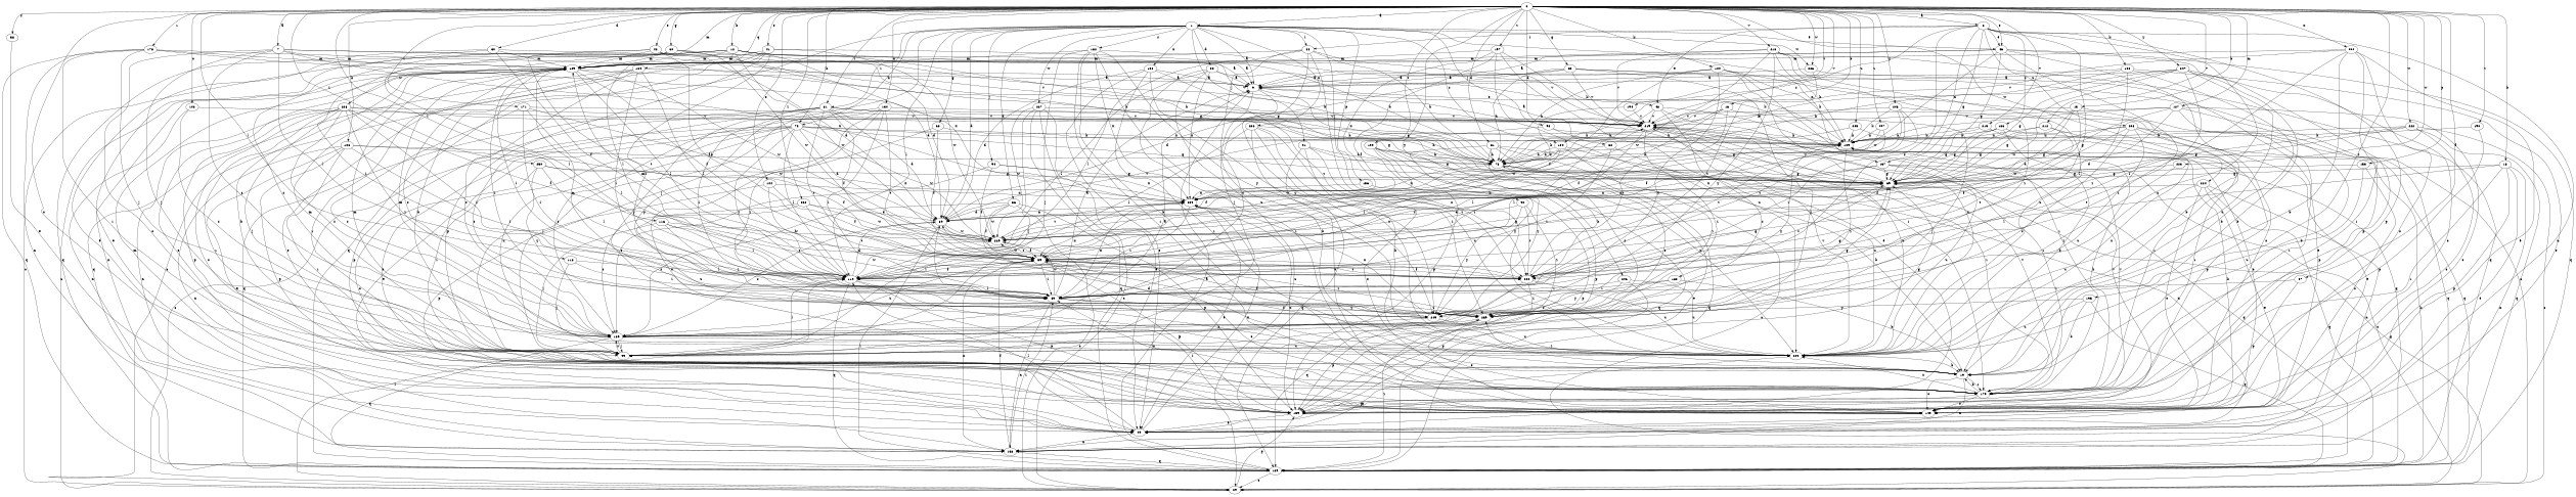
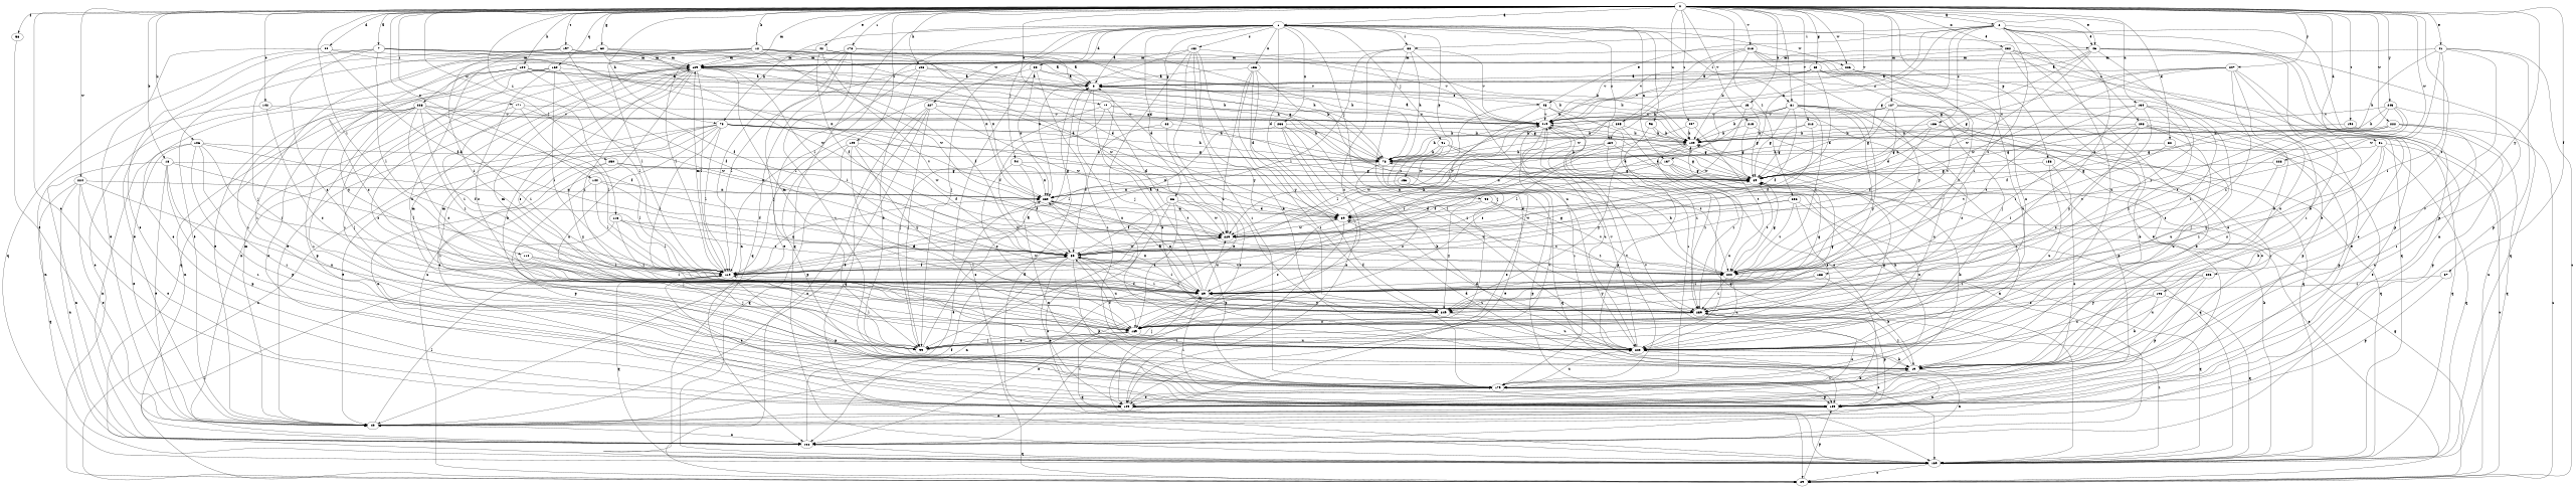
  strict digraph {
    0
    1
    2
    7
    12
    15
    16
    18
    30
    31
    32
    41
    42
    46
    57
    58
    60
    65
    73
    81
    104
    106
    108
    116
    118
    127
    129
    134
    142
    144
    149
    153
    164
    171
    178
    190
-   194
    195
    197
    199
    205
    212
    215
    218
    219
    222
    223
    224
    226
    232
    243
    246
    247
    250
    252
    257
    9
    35
    36
    39
    68
    88
    90
    91
    93
    94
    99
    119
    136
    137
    156
    169
    182
    184
    227
    236
    48
    69
    138
    159
    186
    188
    200
    208
    209
    189
    239
    29
    228
    229
    179
    59
    78
    49
    19
    249
    89
    259
    109
    0 -> 1 [label=a]
    0 -> 2 [label=a]
    0 -> 7 [label=a]
    0 -> 12 [label=b]
    0 -> 15 [label=b]
    0 -> 16 [label=b]
    0 -> 18 [label=b]
    0 -> 30 [label=d]
    0 -> 31 [label=d]
    0 -> 32 [label=d]
    0 -> 41 [label=e]
    0 -> 42 [label=e]
    0 -> 46 [label=e]
    0 -> 57 [label=f]
    0 -> 58 [label=f]
    0 -> 60 [label=g]
    0 -> 65 [label=g]
    0 -> 73 [label=h]
    0 -> 81 [label=i]
    0 -> 104 [label=k]
    0 -> 106 [label=k]
    0 -> 108 [label=k]
    0 -> 116 [label=l]
    0 -> 118 [label=l]
    0 -> 127 [label=m]
    0 -> 129 [label=m]
    0 -> 134 [label=n]
    0 -> 142 [label=o]
    0 -> 144 [label=o]
    0 -> 149 [label=o]
    0 -> 153 [label=p]
    0 -> 164 [label=q]
    0 -> 171 [label=r]
    0 -> 178 [label=r]
    0 -> 190 [label=t]
-   0 -> 194 [label=t]
    0 -> 195 [label=t]
    0 -> 197 [label=t]
    0 -> 199 [label=t]
    0 -> 205 [label=u]
    0 -> 212 [label=v]
    0 -> 215 [label=v]
    0 -> 218 [label=v]
    0 -> 219 [label=v]
    0 -> 222 [label=w]
    0 -> 223 [label=w]
    0 -> 224 [label=w]
    0 -> 226 [label=w]
    0 -> 232 [label=x]
    0 -> 243 [label=y]
    0 -> 246 [label=y]
    0 -> 247 [label=y]
    0 -> 250 [label=z]
    0 -> 252 [label=z]
    0 -> 257 [label=z]
    1 -> 46 [label=e]
    1 -> 73 [label=h]
    1 -> 81 [label=i]
    1 -> 226 [label=w]
    1 -> 9 [label=a]
    1 -> 35 [label=d]
    1 -> 36 [label=d]
    1 -> 39 [label=d]
    1 -> 68 [label=g]
    1 -> 88 [label=i]
    1 -> 90 [label=j]
    1 -> 91 [label=j]
    1 -> 93 [label=j]
    1 -> 94 [label=j]
    1 -> 99 [label=j]
    1 -> 119 [label=l]
    1 -> 136 [label=n]
    1 -> 137 [label=n]
    1 -> 156 [label=p]
    1 -> 169 [label=q]
    1 -> 182 [label=s]
    1 -> 184 [label=s]
    1 -> 227 [label=w]
    1 -> 236 [label=x]
    2 -> 46 [label=e]
    2 -> 88 [label=i]
    2 -> 137 [label=n]
    2 -> 184 [label=s]
    2 -> 48 [label=e]
    2 -> 69 [label=g]
    2 -> 138 [label=n]
    2 -> 159 [label=p]
    2 -> 186 [label=s]
    2 -> 188 [label=s]
    2 -> 200 [label=t]
    2 -> 208 [label=u]
    2 -> 209 [label=u]
    7 -> 129 [label=m]
    7 -> 149 [label=o]
    7 -> 219 [label=v]
    7 -> 9 [label=a]
    7 -> 99 [label=j]
    7 -> 119 [label=l]
    7 -> 189 [label=s]
    7 -> 239 [label=x]
    12 -> 129 [label=m]
    12 -> 219 [label=v]
    12 -> 9 [label=a]
    12 -> 39 [label=d]
    12 -> 119 [label=l]
    12 -> 69 [label=g]
    12 -> 189 [label=s]
    12 -> 29 [label=c]
    12 -> 228 [label=w]
    12 -> 229 [label=w]
    15 -> 219 [label=v]
    15 -> 39 [label=d]
    15 -> 69 [label=g]
    15 -> 229 [label=w]
    15 -> 179 [label=r]
    16 -> 219 [label=v]
    16 -> 99 [label=j]
    16 -> 200 [label=t]
    16 -> 59 [label=f]
    16 -> 78 [label=h]
    18 -> 119 [label=l]
    18 -> 69 [label=g]
    18 -> 138 [label=n]
    18 -> 159 [label=p]
    18 -> 179 [label=r]
    18 -> 49 [label=e]
    30 -> 129 [label=m]
    30 -> 169 [label=q]
    30 -> 69 [label=g]
    30 -> 59 [label=f]
    30 -> 49 [label=e]
    31 -> 169 [label=q]
    31 -> 189 [label=s]
    31 -> 29 [label=c]
    31 -> 78 [label=h]
    31 -> 19 [label=b]
    31 -> 249 [label=y]
    32 -> 209 [label=u]
    32 -> 78 [label=h]
    32 -> 89 [label=i]
    41 -> 129 [label=m]
    41 -> 159 [label=p]
    41 -> 29 [label=c]
    41 -> 229 [label=w]
    41 -> 78 [label=h]
-   41 -> 19 [label=b]
+   41 -> 19 [label=v]
    41 -> 89 [label=i]
    42 -> 129 [label=m]
    42 -> 39 [label=d]
    42 -> 119 [label=l]
    42 -> 200 [label=t]
    42 -> 59 [label=f]
    42 -> 78 [label=h]
    46 -> 129 [label=m]
    46 -> 9 [label=a]
    46 -> 169 [label=q]
    46 -> 69 [label=g]
    46 -> 159 [label=p]
    46 -> 229 [label=w]
    46 -> 19 [label=b]
    46 -> 259 [label=z]
    57 -> 159 [label=p]
    57 -> 89 [label=i]
    58 -> 49 [label=e]
    60 -> 129 [label=m]
    60 -> 39 [label=d]
    60 -> 229 [label=w]
    60 -> 78 [label=h]
    60 -> 49 [label=e]
    60 -> 89 [label=i]
    65 -> 219 [label=v]
    65 -> 9 [label=a]
    65 -> 39 [label=d]
    65 -> 99 [label=j]
    65 -> 209 [label=u]
    65 -> 29 [label=c]
    65 -> 78 [label=h]
    73 -> 149 [label=o]
    73 -> 39 [label=d]
    73 -> 119 [label=l]
    73 -> 69 [label=g]
    73 -> 209 [label=u]
    73 -> 29 [label=c]
    73 -> 229 [label=w]
    73 -> 179 [label=r]
    73 -> 78 [label=h]
    73 -> 49 [label=e]
    73 -> 89 [label=i]
    73 -> 109 [label=k]
    81 -> 219 [label=v]
    81 -> 39 [label=d]
    81 -> 169 [label=q]
    81 -> 69 [label=g]
    81 -> 159 [label=p]
    81 -> 200 [label=t]
    81 -> 189 [label=s]
    81 -> 59 [label=f]
    81 -> 249 [label=y]
    81 -> 89 [label=i]
    81 -> 109 [label=k]
    104 -> 149 [label=o]
    104 -> 9 [label=a]
    104 -> 179 [label=r]
    104 -> 59 [label=f]
    104 -> 78 [label=h]
    104 -> 249 [label=y]
    104 -> 109 [label=k]
    106 -> 138 [label=n]
    106 -> 159 [label=p]
    106 -> 179 [label=r]
    106 -> 59 [label=f]
    106 -> 78 [label=h]
    106 -> 49 [label=e]
    106 -> 89 [label=i]
    108 -> 9 [label=a]
    108 -> 119 [label=l]
    108 -> 78 [label=h]
    108 -> 49 [label=e]
    108 -> 19 [label=b]
    116 -> 99 [label=j]
    116 -> 119 [label=l]
    116 -> 200 [label=t]
    116 -> 229 [label=w]
    116 -> 259 [label=z]
    118 -> 99 [label=j]
    118 -> 119 [label=l]
    118 -> 89 [label=i]
    127 -> 149 [label=o]
    127 -> 219 [label=v]
    127 -> 39 [label=d]
    127 -> 69 [label=g]
    127 -> 159 [label=p]
    127 -> 78 [label=h]
    127 -> 19 [label=b]
    129 -> 9 [label=a]
    129 -> 119 [label=l]
    129 -> 138 [label=n]
    129 -> 189 [label=s]
    129 -> 29 [label=c]
    129 -> 229 [label=w]
    129 -> 59 [label=f]
    129 -> 49 [label=e]
    129 -> 19 [label=b]
    129 -> 89 [label=i]
    129 -> 259 [label=z]
    134 -> 219 [label=v]
    134 -> 99 [label=j]
    134 -> 200 [label=t]
    134 -> 189 [label=s]
    134 -> 249 [label=y]
    134 -> 89 [label=i]
    134 -> 259 [label=z]
    142 -> 219 [label=v]
    142 -> 138 [label=n]
    142 -> 189 [label=s]
    144 -> 119 [label=l]
    144 -> 159 [label=p]
    144 -> 239 [label=x]
    144 -> 59 [label=f]
    149 -> 219 [label=v]
    149 -> 109 [label=k]
    153 -> 149 [label=o]
    153 -> 69 [label=g]
    153 -> 209 [label=u]
    164 -> 9 [label=a]
    164 -> 119 [label=l]
    164 -> 169 [label=q]
    164 -> 189 [label=s]
    164 -> 179 [label=r]
    164 -> 49 [label=e]
    164 -> 89 [label=i]
    171 -> 219 [label=v]
    171 -> 119 [label=l]
    171 -> 189 [label=s]
    171 -> 229 [label=w]
    171 -> 89 [label=i]
    178 -> 129 [label=m]
    178 -> 99 [label=j]
    178 -> 169 [label=q]
    178 -> 138 [label=n]
    178 -> 239 [label=x]
    178 -> 179 [label=r]
    178 -> 78 [label=h]
    190 -> 159 [label=p]
    190 -> 109 [label=k]
-   194 -> 219 [label=v]
-   194 -> 239 [label=x]
    195 -> 169 [label=q]
    195 -> 209 [label=u]
    195 -> 19 [label=b]
    195 -> 249 [label=y]
    197 -> 129 [label=m]
    197 -> 209 [label=u]
    197 -> 239 [label=x]
    197 -> 179 [label=r]
    197 -> 59 [label=f]
    197 -> 49 [label=e]
    199 -> 169 [label=q]
    199 -> 159 [label=p]
    199 -> 209 [label=u]
    199 -> 59 [label=f]
    199 -> 78 [label=h]
    199 -> 249 [label=y]
    205 -> 149 [label=o]
    205 -> 78 [label=h]
    205 -> 109 [label=k]
    212 -> 169 [label=q]
    212 -> 69 [label=g]
    212 -> 59 [label=f]
    212 -> 109 [label=k]
    215 -> 69 [label=g]
    215 -> 209 [label=u]
    215 -> 109 [label=k]
    218 -> 129 [label=m]
    218 -> 219 [label=v]
    218 -> 169 [label=q]
    218 -> 209 [label=u]
    218 -> 229 [label=w]
    218 -> 249 [label=y]
    218 -> 259 [label=z]
    218 -> 109 [label=k]
    219 -> 9 [label=a]
    219 -> 119 [label=l]
    219 -> 209 [label=u]
    219 -> 179 [label=r]
    219 -> 89 [label=i]
    219 -> 259 [label=z]
    219 -> 109 [label=k]
    222 -> 149 [label=o]
    222 -> 169 [label=q]
    222 -> 69 [label=g]
    222 -> 200 [label=t]
    222 -> 29 [label=c]
    222 -> 109 [label=k]
    223 -> 69 [label=g]
    223 -> 259 [label=z]
    224 -> 149 [label=o]
    224 -> 169 [label=q]
    224 -> 138 [label=n]
    224 -> 209 [label=u]
    224 -> 239 [label=x]
    224 -> 49 [label=e]
    226 -> 9 [label=a]
    226 -> 200 [label=t]
    226 -> 49 [label=e]
    232 -> 129 [label=m]
    232 -> 149 [label=o]
    232 -> 219 [label=v]
    232 -> 179 [label=r]
    232 -> 49 [label=e]
    232 -> 19 [label=b]
    232 -> 89 [label=i]
    243 -> 219 [label=v]
    243 -> 200 [label=t]
    243 -> 179 [label=r]
    243 -> 59 [label=f]
    243 -> 89 [label=i]
    243 -> 109 [label=k]
    246 -> 159 [label=p]
    246 -> 209 [label=u]
    246 -> 189 [label=s]
    246 -> 89 [label=i]
    247 -> 149 [label=o]
    247 -> 9 [label=a]
    247 -> 69 [label=g]
    247 -> 209 [label=u]
    247 -> 229 [label=w]
    247 -> 78 [label=h]
    247 -> 19 [label=b]
    247 -> 259 [label=z]
    250 -> 149 [label=o]
    250 -> 119 [label=l]
    250 -> 69 [label=g]
    250 -> 239 [label=x]
    250 -> 249 [label=y]
    252 -> 39 [label=d]
    252 -> 200 [label=t]
    252 -> 209 [label=u]
    252 -> 189 [label=s]
    252 -> 229 [label=w]
    257 -> 119 [label=l]
    257 -> 200 [label=t]
    257 -> 109 [label=k]
    9 -> 48 [label=e]
    9 -> 69 [label=g]
    9 -> 209 [label=u]
    9 -> 19 [label=b]
    35 -> 9 [label=a]
    35 -> 119 [label=l]
    35 -> 239 [label=x]
    35 -> 29 [label=c]
    35 -> 179 [label=r]
    35 -> 109 [label=k]
    36 -> 39 [label=d]
    36 -> 159 [label=p]
    36 -> 189 [label=s]
    36 -> 29 [label=c]
    36 -> 229 [label=w]
    36 -> 59 [label=f]
    39 -> 219 [label=v]
    39 -> 169 [label=l]
    39 -> 200 [label=t]
    39 -> 189 [label=s]
    39 -> 229 [label=w]
    68 -> 149 [label=o]
    68 -> 59 [label=f]
    68 -> 109 [label=k]
    88 -> 129 [label=m]
    88 -> 219 [label=v]
    88 -> 99 [label=j]
    88 -> 119 [label=l]
    88 -> 209 [label=u]
    88 -> 189 [label=s]
    88 -> 78 [label=h]
    90 -> 39 [label=d]
    90 -> 200 [label=t]
    90 -> 249 [label=y]
    90 -> 259 [label=z]
    91 -> 149 [label=o]
    91 -> 169 [label=q]
    91 -> 69 [label=g]
    91 -> 200 [label=t]
    91 -> 78 [label=h]
    93 -> 69 [label=g]
    93 -> 159 [label=p]
    93 -> 109 [label=k]
    94 -> 69 [label=g]
    94 -> 189 [label=s]
    94 -> 239 [label=x]
    94 -> 59 [label=f]
    99 -> 129 [label=m]
    99 -> 9 [label=a]
    99 -> 119 [label=l]
    99 -> 69 [label=g]
    99 -> 189 [label=s]
    119 -> 129 [label=m]
    119 -> 149 [label=o]
    119 -> 39 [label=d]
    119 -> 169 [label=q]
    119 -> 159 [label=p]
    119 -> 239 [label=x]
    119 -> 229 [label=w]
    119 -> 59 [label=f]
    119 -> 89 [label=i]
    136 -> 9 [label=a]
    136 -> 39 [label=d]
    136 -> 200 [label=t]
    136 -> 179 [label=r]
    136 -> 49 [label=e]
    136 -> 249 [label=y]
    137 -> 169 [label=q]
    137 -> 69 [label=g]
    137 -> 209 [label=u]
    137 -> 239 [label=x]
    137 -> 29 [label=c]
    137 -> 59 [label=f]
    156 -> 159 [label=p]
    156 -> 239 [label=x]
    169 -> 9 [label=a]
    169 -> 29 [label=c]
    169 -> 259 [label=z]
    169 -> 109 [label=k]
    182 -> 129 [label=m]
    182 -> 99 [label=j]
    182 -> 209 [label=u]
    182 -> 239 [label=x]
    182 -> 179 [label=r]
    182 -> 19 [label=b]
    182 -> 249 [label=y]
    182 -> 109 [label=k]
    184 -> 119 [label=l]
    184 -> 138 [label=n]
    184 -> 229 [label=w]
    184 -> 78 [label=h]
    184 -> 259 [label=z]
    227 -> 219 [label=v]
    227 -> 99 [label=j]
    227 -> 169 [label=q]
    227 -> 29 [label=c]
    227 -> 229 [label=w]
    227 -> 49 [label=e]
    236 -> 149 [label=o]
    236 -> 119 [label=l]
    236 -> 209 [label=u]
    236 -> 19 [label=b]
    236 -> 259 [label=z]
    236 -> 109 [label=k]
    48 -> 219 [label=v]
    48 -> 169 [label=q]
    48 -> 189 [label=s]
    48 -> 229 [label=w]
    48 -> 179 [label=r]
    69 -> 219 [label=v]
    69 -> 200 [label=t]
    69 -> 239 [label=x]
    138 -> 169 [label=q]
    138 -> 59 [label=f]
    138 -> 89 [label=i]
    159 -> 219 [label=v]
    159 -> 239 [label=x]
    159 -> 49 [label=e]
    159 -> 89 [label=i]
    186 -> 69 [label=g]
    186 -> 179 [label=r]
    186 -> 59 [label=f]
    186 -> 19 [label=b]
    186 -> 109 [label=k]
    188 -> 19 [label=b]
    188 -> 249 [label=y]
    188 -> 89 [label=i]
    200 -> 169 [label=q]
    200 -> 69 [label=g]
    200 -> 209 [label=u]
    200 -> 59 [label=f]
    200 -> 78 [label=h]
    200 -> 259 [label=z]
    208 -> 169 [label=q]
    208 -> 69 [label=g]
    208 -> 159 [label=p]
    208 -> 200 [label=t]
    208 -> 209 [label=u]
    208 -> 189 [label=s]
    208 -> 49 [label=e]
    208 -> 109 [label=k]
    209 -> 129 [label=m]
    209 -> 219 [label=v]
    209 -> 39 [label=d]
    209 -> 138 [label=n]
    209 -> 59 [label=f]
    209 -> 19 [label=b]
    189 -> 129 [label=m]
    189 -> 99 [label=j]
    189 -> 169 [label=q]
    189 -> 209 [label=u]
    239 -> 39 [label=n]
    239 -> 229 [label=t]
    239 -> 49 [label=e]
    239 -> 89 [label=i]
    29 -> 119 [label=l]
    29 -> 69 [label=g]
    29 -> 159 [label=p]
    228 -> 149 [label=o]
    228 -> 219 [label=v]
    228 -> 99 [label=j]
    228 -> 138 [label=n]
    228 -> 159 [label=p]
    228 -> 189 [label=s]
    228 -> 179 [label=r]
    228 -> 59 [label=f]
    228 -> 78 [label=h]
    228 -> 89 [label=i]
    228 -> 259 [label=z]
    229 -> 59 [label=f]
    229 -> 109 [label=k]
    179 -> 149 [label=o]
    179 -> 219 [label=v]
    179 -> 159 [label=p]
    179 -> 209 [label=u]
    179 -> 19 [label=b]
    179 -> 109 [label=k]
    59 -> 149 [label=o]
    59 -> 119 [label=l]
    59 -> 69 [label=g]
    59 -> 138 [label=n]
    59 -> 159 [label=p]
    59 -> 200 [label=t]
    59 -> 189 [label=u]
    59 -> 229 [label=w]
    59 -> 89 [label=i]
    59 -> 259 [label=z]
    78 -> 69 [label=g]
    78 -> 189 [label=s]
    78 -> 239 [label=x]
    78 -> 49 [label=e]
    49 -> 129 [label=m]
    49 -> 119 [label=l]
    49 -> 138 [label=n]
-   49 -> 239 [label=x]
    19 -> 149 [label=o]
    19 -> 39 [label=d]
    19 -> 138 [label=n]
    19 -> 179 [label=r]
    19 -> 259 [label=z]
    249 -> 99 [label=j]
    249 -> 209 [label=u]
    249 -> 239 [label=x]
    249 -> 59 [label=f]
    89 -> 9 [label=a]
    89 -> 69 [label=g]
    89 -> 138 [label=n]
    89 -> 239 [label=x]
    89 -> 229 [label=w]
    89 -> 249 [label=y]
    89 -> 259 [label=z]
    259 -> 129 [label=m]
    259 -> 149 [label=o]
    259 -> 69 [label=g]
    259 -> 159 [label=p]
    259 -> 189 [label=s]
    109 -> 78 [label=h]
    109 -> 249 [label=y]
    109 -> 259 [label=z]
  }
